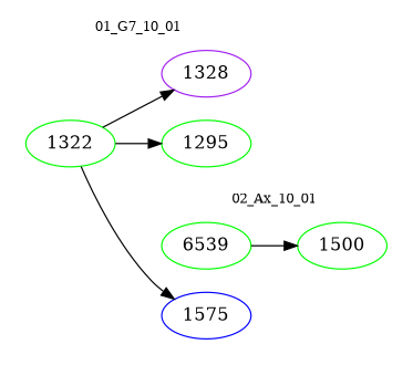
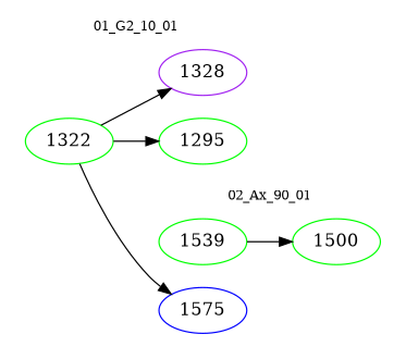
  digraph {
    rankdir=LR
    node [color=green]
    edge [color=black]
-   n1 [label=6539]
+   n1 [label=1539]
    n2 [label=1500]
    n3 [color=blue label=1575]
    n4 [label=1322]
    n5 [label=1295]
    n6 [color=purple label=1328]
    subgraph cluster_1 {
      color=white
      fontsize=10
-     label="02_Ax_10_01"
+     label="02_Ax_90_01"
      n1
      n2
      n3
    }
    subgraph cluster_2 {
      color=white
      fontsize=10
-     label="01_G7_10_01"
+     label="01_G2_10_01"
      n4
      n5
      n6
    }
    n1 -> n2
    n4 -> n3
    n4 -> n5
    n4 -> n6
  }
